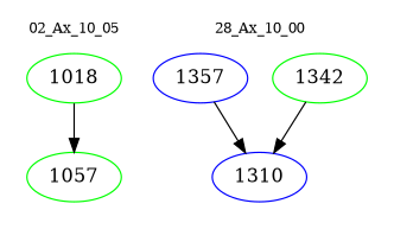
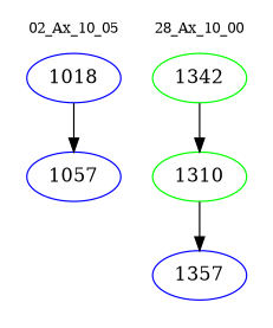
  digraph {
    node [color=green]
    edge [color=black]
-   n1 [label=1018]
-   n2 [label=1057]
+   n1 [color=blue label=1018]
+   n2 [color=blue label=1057]
    n3 [label=1342]
-   n4 [color=blue label=1310]
+   n4 [label=1310]
    n5 [color=blue label=1357]
    subgraph cluster_1 {
      color=white
      fontsize=10
      label="02_Ax_10_05"
      n1
      n2
    }
    subgraph cluster_2 {
      color=white
      fontsize=10
      label="28_Ax_10_00"
      n3
      n4
      n5
    }
    n1 -> n2
    n3 -> n4
-   n5 -> n4
+   n4 -> n5
  }
